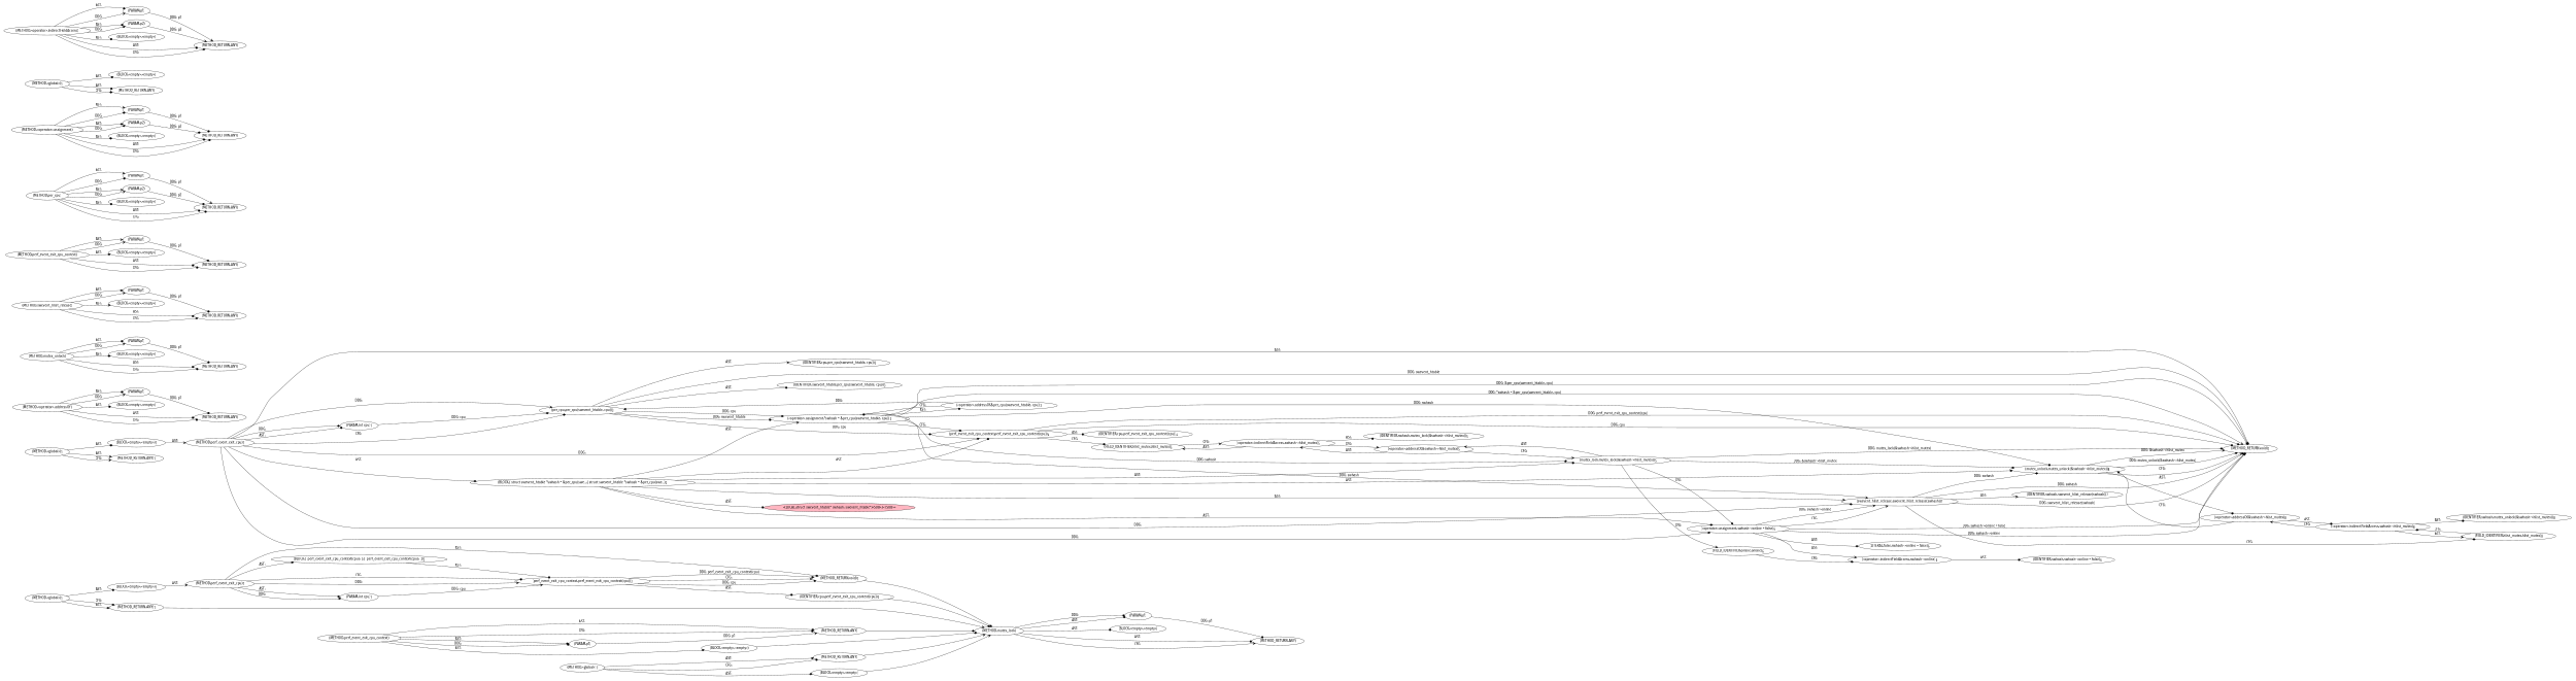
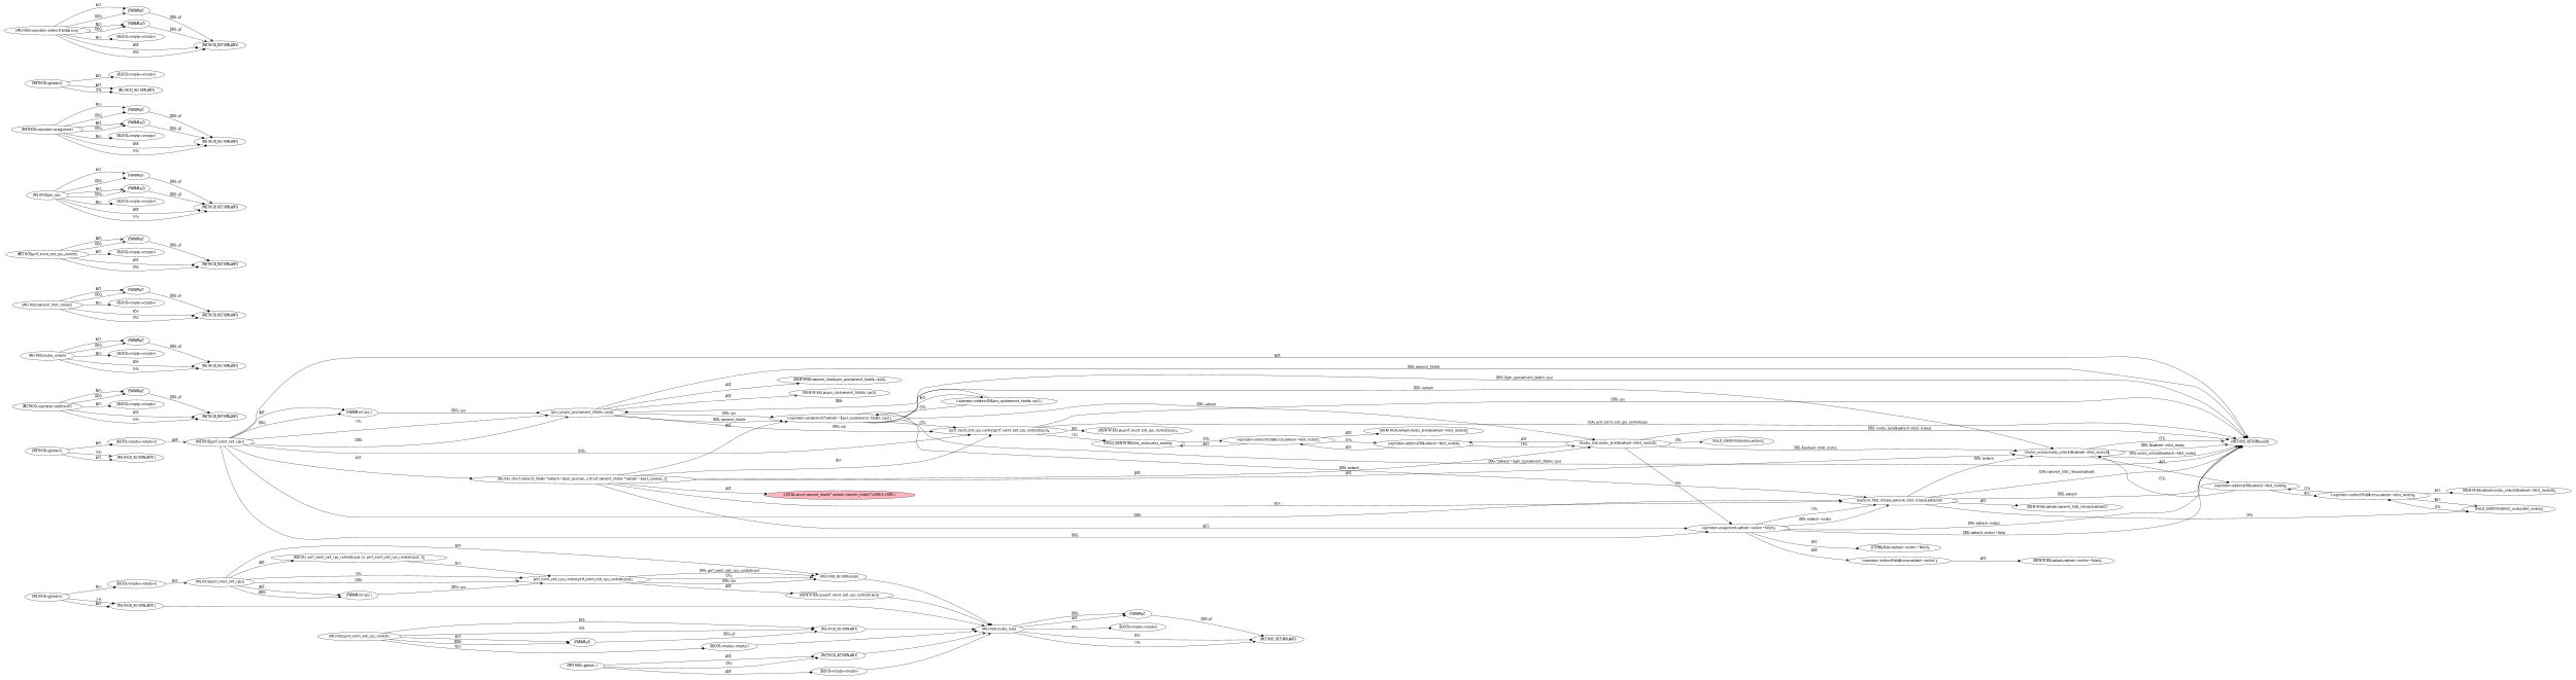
  digraph {
    fontname="Fira Sans"
    rankdir=LR
    node [fontname="Fira Sans"]
    edge [arrowhead=dot fontname="Fira Sans"]
    n1 [label=<(METHOD,mutex_lock)>]
    n2 [label=<(PARAM,p1)>]
    n3 [label=<(BLOCK,&lt;empty&gt;,&lt;empty&gt;)>]
    n4 [label=<(METHOD_RETURN,ANY)>]
    n5 [label=<(METHOD,&lt;global&gt;)<SUB>1</SUB>>]
    n6 [label=<(BLOCK,&lt;empty&gt;,&lt;empty&gt;)<SUB>1</SUB>>]
    n7 [label=<(METHOD_RETURN,ANY)<SUB>1</SUB>>]
    n8 [label=<(METHOD,perf_event_exit_cpu)<SUB>1</SUB>>]
    n9 [label=<(PARAM,int cpu)<SUB>1</SUB>>]
    n10 [label=<(BLOCK,{ 	struct swevent_htable *swhash = &amp;per_cpu(swe...,{ 	struct swevent_htable *swhash = &amp;per_cpu(swe...)<SUB>2</SUB>>]
    n11 [label=<(per_cpu,per_cpu(swevent_htable, cpu))<SUB>3</SUB>>]
    n12 [label=<(perf_event_exit_cpu_context,perf_event_exit_cpu_context(cpu))<SUB>4</SUB>>]
    n13 [label=<(&lt;operator&gt;.assignment,swhash-&gt;online = false)<SUB>6</SUB>>]
    n14 [label=<(swevent_hlist_release,swevent_hlist_release(swhash))<SUB>7</SUB>>]
    n15 [label=<(METHOD_RETURN,void)<SUB>1</SUB>>]
    n16 [fillcolor=lightpink label="<(LOCAL,struct swevent_htable* swhash: swevent_htable*)<SUB>3</SUB>>" style=filled]
    n17 [label=<(&lt;operator&gt;.assignment,*swhash = &amp;per_cpu(swevent_htable, cpu))<SUB>3</SUB>>]
    n18 [label=<(mutex_lock,mutex_lock(&amp;swhash-&gt;hlist_mutex))<SUB>5</SUB>>]
    n19 [label=<(mutex_unlock,mutex_unlock(&amp;swhash-&gt;hlist_mutex))<SUB>8</SUB>>]
    n20 [label=<(IDENTIFIER,swevent_htable,per_cpu(swevent_htable, cpu))<SUB>3</SUB>>]
    n21 [label=<(IDENTIFIER,cpu,per_cpu(swevent_htable, cpu))<SUB>3</SUB>>]
    n22 [label=<(IDENTIFIER,cpu,perf_event_exit_cpu_context(cpu))<SUB>4</SUB>>]
    n23 [label=<(FIELD_IDENTIFIER,hlist_mutex,hlist_mutex)<SUB>5</SUB>>]
    n24 [label=<(&lt;operator&gt;.indirectFieldAccess,swhash-&gt;online)<SUB>6</SUB>>]
    n25 [label=<(LITERAL,false,swhash-&gt;online = false)<SUB>6</SUB>>]
    n26 [label=<(IDENTIFIER,swhash,swevent_hlist_release(swhash))<SUB>7</SUB>>]
    n27 [label=<(FIELD_IDENTIFIER,hlist_mutex,hlist_mutex)<SUB>8</SUB>>]
    n28 [label=<(&lt;operator&gt;.addressOf,&amp;per_cpu(swevent_htable, cpu))<SUB>3</SUB>>]
    n29 [label=<(&lt;operator&gt;.addressOf,&amp;swhash-&gt;hlist_mutex)<SUB>5</SUB>>]
    n30 [label=<(FIELD_IDENTIFIER,online,online)<SUB>6</SUB>>]
    n31 [label=<(&lt;operator&gt;.addressOf,&amp;swhash-&gt;hlist_mutex)<SUB>8</SUB>>]
    n32 [label=<(&lt;operator&gt;.indirectFieldAccess,swhash-&gt;hlist_mutex)<SUB>5</SUB>>]
    n33 [label=<(IDENTIFIER,swhash,mutex_lock(&amp;swhash-&gt;hlist_mutex))<SUB>5</SUB>>]
    n34 [label=<(IDENTIFIER,swhash,swhash-&gt;online = false)<SUB>6</SUB>>]
    n35 [label=<(&lt;operator&gt;.indirectFieldAccess,swhash-&gt;hlist_mutex)<SUB>8</SUB>>]
    n36 [label=<(IDENTIFIER,swhash,mutex_unlock(&amp;swhash-&gt;hlist_mutex))<SUB>8</SUB>>]
    n37 [label=<(METHOD,&lt;operator&gt;.addressOf)>]
    n38 [label=<(PARAM,p1)>]
    n39 [label=<(BLOCK,&lt;empty&gt;,&lt;empty&gt;)>]
    n40 [label=<(METHOD_RETURN,ANY)>]
    n41 [label=<(METHOD,mutex_unlock)>]
    n42 [label=<(PARAM,p1)>]
    n43 [label=<(BLOCK,&lt;empty&gt;,&lt;empty&gt;)>]
    n44 [label=<(METHOD_RETURN,ANY)>]
    n45 [label=<(METHOD,swevent_hlist_release)>]
    n46 [label=<(PARAM,p1)>]
    n47 [label=<(BLOCK,&lt;empty&gt;,&lt;empty&gt;)>]
    n48 [label=<(METHOD_RETURN,ANY)>]
    n49 [label=<(METHOD,perf_event_exit_cpu_context)>]
    n50 [label=<(PARAM,p1)>]
    n51 [label=<(BLOCK,&lt;empty&gt;,&lt;empty&gt;)>]
    n52 [label=<(METHOD_RETURN,ANY)>]
    n53 [label=<(METHOD,per_cpu)>]
    n54 [label=<(PARAM,p1)>]
    n55 [label=<(PARAM,p2)>]
    n56 [label=<(BLOCK,&lt;empty&gt;,&lt;empty&gt;)>]
    n57 [label=<(METHOD_RETURN,ANY)>]
    n58 [label=<(METHOD,&lt;operator&gt;.assignment)>]
    n59 [label=<(PARAM,p1)>]
    n60 [label=<(PARAM,p2)>]
    n61 [label=<(BLOCK,&lt;empty&gt;,&lt;empty&gt;)>]
    n62 [label=<(METHOD_RETURN,ANY)>]
    n63 [label=<(METHOD,&lt;global&gt;)<SUB>1</SUB>>]
    n64 [label=<(BLOCK,&lt;empty&gt;,&lt;empty&gt;)>]
    n65 [label=<(METHOD_RETURN,ANY)>]
    n66 [label=<(METHOD,&lt;operator&gt;.indirectFieldAccess)>]
    n67 [label=<(PARAM,p1)>]
    n68 [label=<(PARAM,p2)>]
    n69 [label=<(BLOCK,&lt;empty&gt;,&lt;empty&gt;)>]
    n70 [label=<(METHOD_RETURN,ANY)>]
    n71 [label=<(METHOD,&lt;global&gt;)<SUB>1</SUB>>]
    n72 [label=<(BLOCK,&lt;empty&gt;,&lt;empty&gt;)<SUB>1</SUB>>]
    n73 [label=<(METHOD_RETURN,ANY)<SUB>1</SUB>>]
    n74 [label=<(METHOD,perf_event_exit_cpu)<SUB>1</SUB>>]
    n75 [label=<(PARAM,int cpu)<SUB>1</SUB>>]
    n76 [label=<(BLOCK,{  	perf_event_exit_cpu_context(cpu);  },{  	perf_event_exit_cpu_context(cpu);  })<SUB>2</SUB>>]
    n77 [label=<(perf_event_exit_cpu_context,perf_event_exit_cpu_context(cpu))<SUB>3</SUB>>]
    n78 [label=<(METHOD_RETURN,void)<SUB>1</SUB>>]
    n79 [label=<(IDENTIFIER,cpu,perf_event_exit_cpu_context(cpu))<SUB>3</SUB>>]
    n80 [label=<(METHOD,perf_event_exit_cpu_context)>]
    n81 [label=<(PARAM,p1)>]
    n82 [label=<(BLOCK,&lt;empty&gt;,&lt;empty&gt;)>]
    n83 [label=<(METHOD_RETURN,ANY)>]
    n84 [label=<(METHOD,&lt;global&gt;)<SUB>1</SUB>>]
    n85 [label=<(BLOCK,&lt;empty&gt;,&lt;empty&gt;)>]
    n86 [label=<(METHOD_RETURN,ANY)>]
    n1 -> n2 [label="AST: "]
    n1 -> n2 [label="DDG: "]
    n1 -> n3 [label="AST: "]
    n1 -> n4 [label="AST: "]
    n1 -> n4 [arrowhead=vee label="CFG: "]
    n2 -> n4 [label="DDG: p1"]
    n5 -> n6 [arrowhead=diamond label="AST: "]
    n5 -> n7 [arrowhead=vee label="AST: "]
    n5 -> n7 [arrowhead=vee label="CFG: "]
    n6 -> n8 [arrowhead=vee label="AST: "]
    n8 -> n9 [label="AST: "]
    n8 -> n9 [arrowhead=diamond label="DDG: "]
    n8 -> n10 [arrowhead=diamond label="AST: "]
    n8 -> n11 [arrowhead=diamond label="CFG: "]
    n8 -> n11 [arrowhead=vee label="DDG: "]
    n8 -> n12 [arrowhead=diamond label="DDG: "]
    n8 -> n13 [arrowhead=diamond label="DDG: "]
    n8 -> n14 [arrowhead=diamond label="DDG: "]
    n8 -> n15 [label="AST: "]
    n9 -> n11 [arrowhead=diamond label="DDG: cpu"]
    n10 -> n12 [label="AST: "]
    n10 -> n13 [arrowhead=diamond label="AST: "]
    n10 -> n14 [arrowhead=vee label="AST: "]
    n10 -> n16 [label="AST: "]
    n10 -> n17 [arrowhead=vee label="AST: "]
    n10 -> n18 [label="AST: "]
    n10 -> n19 [arrowhead=diamond label="AST: "]
    n11 -> n12 [arrowhead=diamond label="DDG: cpu"]
    n11 -> n15 [arrowhead=vee label="DDG: swevent_htable"]
    n11 -> n17 [label="DDG: swevent_htable"]
    n11 -> n17 [arrowhead=diamond label="DDG: cpu"]
    n11 -> n20 [label="AST: "]
    n11 -> n21 [arrowhead=vee label="AST: "]
    n12 -> n15 [label="DDG: cpu"]
    n12 -> n15 [arrowhead=diamond label="DDG: perf_event_exit_cpu_context(cpu)"]
    n12 -> n22 [label="AST: "]
    n12 -> n23 [label="CFG: "]
    n13 -> n14 [arrowhead=vee label="CFG: "]
    n13 -> n14 [arrowhead=vee label="DDG: swhash-&gt;online"]
    n13 -> n15 [arrowhead=diamond label="DDG: swhash-&gt;online"]
    n13 -> n15 [arrowhead=vee label="DDG: swhash-&gt;online = false"]
    n13 -> n24 [arrowhead=vee label="AST: "]
    n13 -> n25 [arrowhead=diamond label="AST: "]
    n14 -> n15 [label="DDG: swhash"]
    n14 -> n15 [label="DDG: swevent_hlist_release(swhash)"]
    n14 -> n19 [arrowhead=diamond label="DDG: swhash"]
-   n14 -> n26 [arrowhead=vee label="AST: "]
+   n14 -> n26 [label="AST: "]
    n14 -> n27 [arrowhead=diamond label="CFG: "]
    n17 -> n12 [arrowhead=diamond label="CFG: "]
    n17 -> n14 [arrowhead=vee label="DDG: swhash"]
    n17 -> n15 [label="DDG: &amp;per_cpu(swevent_htable, cpu)"]
    n17 -> n15 [arrowhead=vee label="DDG: *swhash = &amp;per_cpu(swevent_htable, cpu)"]
    n17 -> n18 [label="DDG: swhash"]
    n17 -> n19 [label="DDG: swhash"]
    n17 -> n28 [label="AST: "]
    n18 -> n13 [arrowhead=diamond label="CFG: "]
    n18 -> n15 [arrowhead=diamond label="DDG: mutex_lock(&amp;swhash-&gt;hlist_mutex)"]
    n18 -> n19 [arrowhead=diamond label="DDG: &amp;swhash-&gt;hlist_mutex"]
    n18 -> n29 [arrowhead=vee label="AST: "]
    n18 -> n30 [arrowhead=vee label="CFG: "]
    n19 -> n15 [arrowhead=vee label="CFG: "]
    n19 -> n15 [arrowhead=vee label="DDG: &amp;swhash-&gt;hlist_mutex"]
    n19 -> n15 [arrowhead=diamond label="DDG: mutex_unlock(&amp;swhash-&gt;hlist_mutex)"]
    n19 -> n31 [label="AST: "]
    n23 -> n32 [arrowhead=vee label="CFG: "]
    n24 -> n34 [label="AST: "]
    n27 -> n35 [arrowhead=diamond label="CFG: "]
    n28 -> n11 [arrowhead=diamond label="DDG: "]
    n28 -> n17 [label="CFG: "]
    n29 -> n18 [arrowhead=vee label="CFG: "]
    n29 -> n32 [arrowhead=vee label="AST: "]
-   n30 -> n24 [arrowhead=diamond label="CFG: "]
    n31 -> n19 [arrowhead=diamond label="CFG: "]
    n31 -> n35 [label="AST: "]
    n32 -> n23 [arrowhead=vee label="AST: "]
    n32 -> n29 [arrowhead=vee label="CFG: "]
    n32 -> n33 [label="AST: "]
    n35 -> n27 [arrowhead=vee label="AST: "]
    n35 -> n31 [arrowhead=vee label="CFG: "]
    n35 -> n36 [label="AST: "]
    n37 -> n38 [label="AST: "]
    n37 -> n38 [arrowhead=vee label="DDG: "]
    n37 -> n39 [label="AST: "]
    n37 -> n40 [label="AST: "]
    n37 -> n40 [label="CFG: "]
    n38 -> n40 [label="DDG: p1"]
    n41 -> n42 [label="AST: "]
    n41 -> n42 [arrowhead=vee label="DDG: "]
    n41 -> n43 [arrowhead=diamond label="AST: "]
    n41 -> n44 [label="AST: "]
    n41 -> n44 [label="CFG: "]
    n42 -> n44 [label="DDG: p1"]
    n45 -> n46 [arrowhead=diamond label="AST: "]
    n45 -> n46 [arrowhead=vee label="DDG: "]
    n45 -> n47 [arrowhead=vee label="AST: "]
    n45 -> n48 [label="AST: "]
    n45 -> n48 [arrowhead=diamond label="CFG: "]
    n46 -> n48 [label="DDG: p1"]
    n49 -> n50 [arrowhead=vee label="AST: "]
    n49 -> n50 [arrowhead=vee label="DDG: "]
    n49 -> n51 [arrowhead=diamond label="AST: "]
    n49 -> n52 [label="AST: "]
    n49 -> n52 [label="CFG: "]
    n50 -> n52 [arrowhead=diamond label="DDG: p1"]
    n53 -> n54 [arrowhead=vee label="AST: "]
    n53 -> n54 [label="DDG: "]
    n53 -> n55 [arrowhead=vee label="AST: "]
    n53 -> n55 [arrowhead=vee label="DDG: "]
    n53 -> n56 [label="AST: "]
    n53 -> n57 [label="AST: "]
    n53 -> n57 [label="CFG: "]
    n54 -> n57 [arrowhead=vee label="DDG: p1"]
    n55 -> n57 [label="DDG: p2"]
    n58 -> n59 [arrowhead=vee label="AST: "]
    n58 -> n59 [arrowhead=diamond label="DDG: "]
    n58 -> n60 [arrowhead=diamond label="AST: "]
    n58 -> n60 [arrowhead=diamond label="DDG: "]
    n58 -> n61 [arrowhead=diamond label="AST: "]
    n58 -> n62 [arrowhead=diamond label="AST: "]
    n58 -> n62 [label="CFG: "]
    n59 -> n62 [label="DDG: p1"]
    n60 -> n62 [arrowhead=diamond label="DDG: p2"]
    n63 -> n64 [label="AST: "]
    n63 -> n65 [label="AST: "]
    n63 -> n65 [arrowhead=diamond label="CFG: "]
    n66 -> n67 [label="AST: "]
    n66 -> n67 [arrowhead=vee label="DDG: "]
    n66 -> n68 [label="AST: "]
    n66 -> n68 [arrowhead=diamond label="DDG: "]
    n66 -> n69 [label="AST: "]
    n66 -> n70 [label="AST: "]
    n66 -> n70 [arrowhead=diamond label="CFG: "]
    n67 -> n70 [arrowhead=vee label="DDG: p1"]
    n68 -> n70 [arrowhead=vee label="DDG: p2"]
    n71 -> n72 [label="AST: "]
    n71 -> n73 [arrowhead=diamond label="AST: "]
    n71 -> n73 [arrowhead=diamond label="CFG: "]
    n72 -> n74 [arrowhead=vee label="AST: "]
    n73 -> n1 [arrowhead=vee]
    n74 -> n75 [arrowhead=diamond label="AST: "]
    n74 -> n75 [arrowhead=diamond label="DDG: "]
    n74 -> n76 [arrowhead=diamond label="AST: "]
    n74 -> n77 [label="CFG: "]
    n74 -> n77 [arrowhead=vee label="DDG: "]
    n74 -> n78 [arrowhead=diamond label="AST: "]
    n75 -> n77 [arrowhead=vee label="DDG: cpu"]
    n76 -> n77 [label="AST: "]
    n77 -> n78 [arrowhead=vee label="CFG: "]
    n77 -> n78 [label="DDG: cpu"]
    n77 -> n78 [arrowhead=diamond label="DDG: perf_event_exit_cpu_context(cpu)"]
    n77 -> n79 [label="AST: "]
    n78 -> n1 [arrowhead=diamond]
    n79 -> n1 [arrowhead=diamond]
    n80 -> n81 [arrowhead=diamond label="AST: "]
    n80 -> n81 [label="DDG: "]
    n80 -> n82 [arrowhead=diamond label="AST: "]
    n80 -> n83 [arrowhead=diamond label="AST: "]
    n80 -> n83 [label="CFG: "]
    n81 -> n83 [arrowhead=vee label="DDG: p1"]
    n82 -> n1 [arrowhead=diamond]
    n83 -> n1 [arrowhead=diamond]
    n84 -> n85 [arrowhead=diamond label="AST: "]
    n84 -> n86 [arrowhead=diamond label="AST: "]
    n84 -> n86 [label="CFG: "]
    n85 -> n1 [arrowhead=vee]
    n86 -> n1 [arrowhead=vee]
  }
